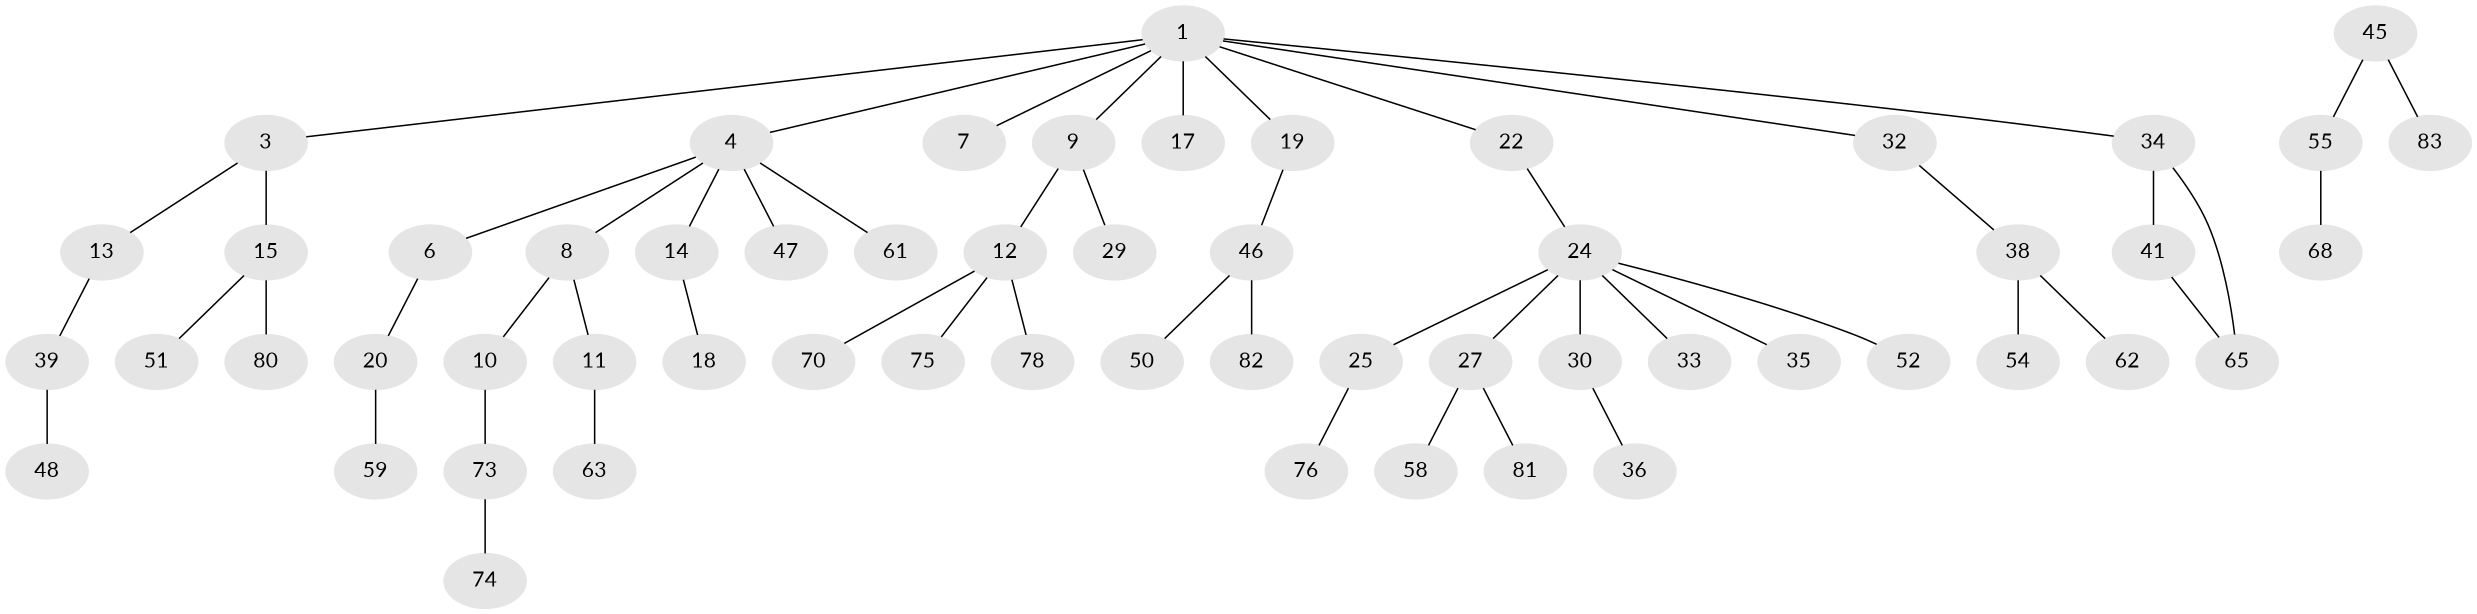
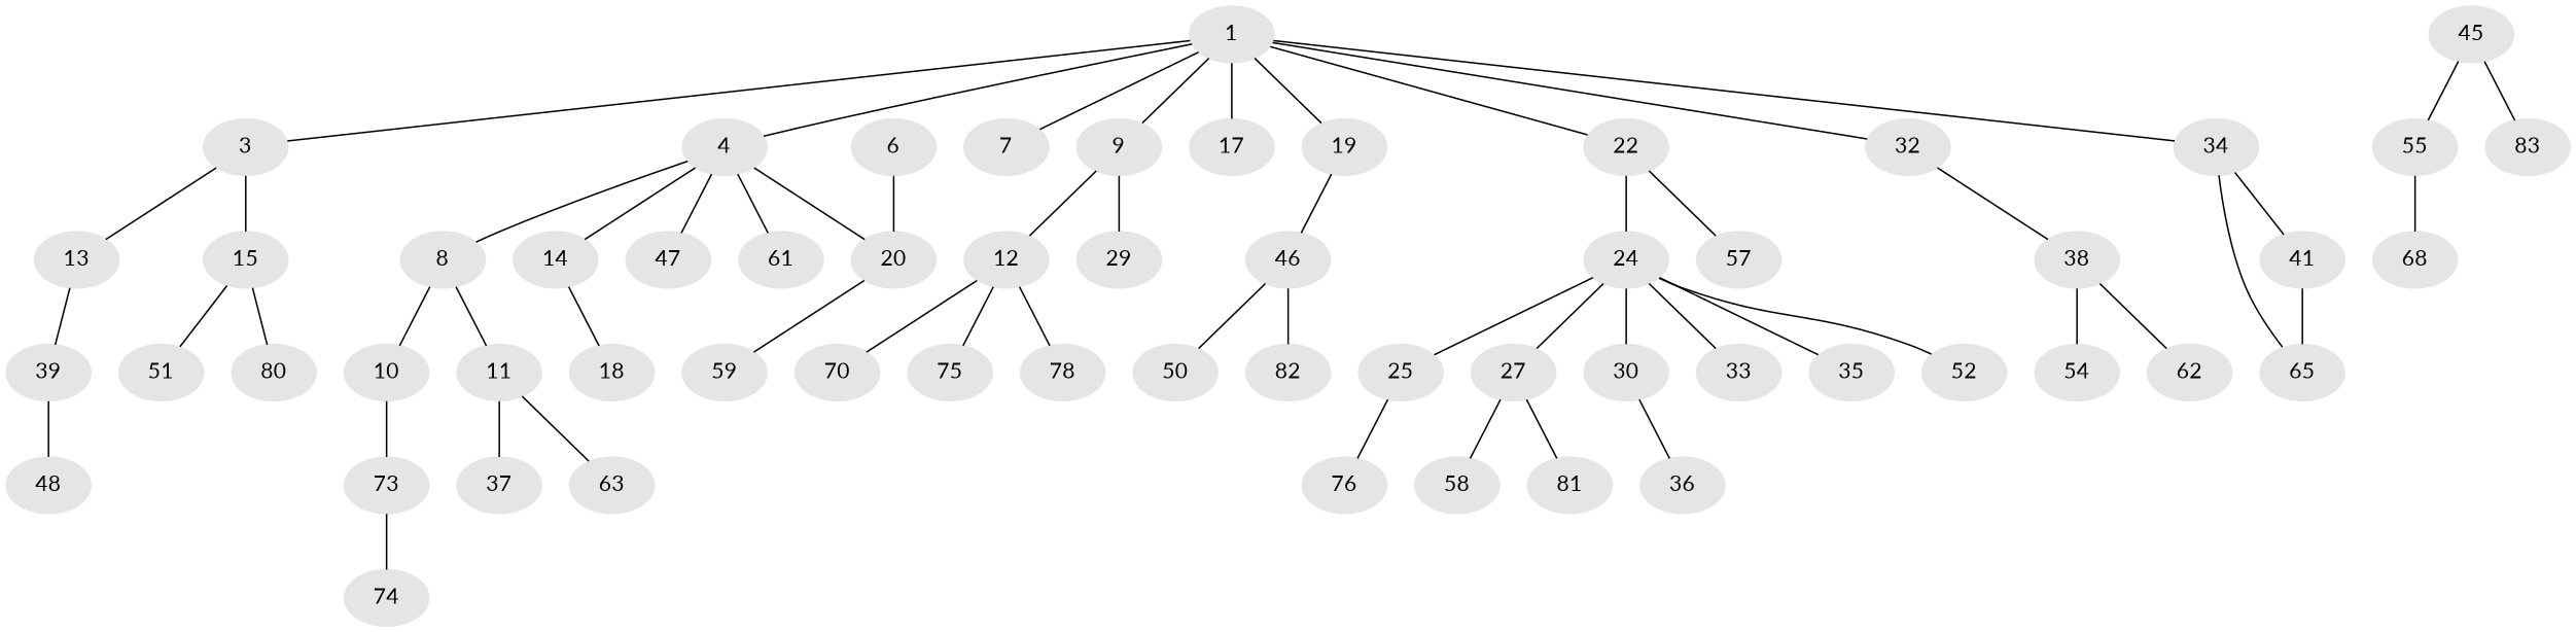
  graph {
    fontname=Lato
    node [color=gray90 fontname=Lato style=filled]
    edge [fontname=Lato]
    1 [super="+2"]
    3 [super="+56"]
    4 [super="+5"]
    7
    9
    17 [super="+21"]
    19 [super="+23"]
    22 [super="+66"]
    32
    34
    13
    15 [super="+77"]
    6
    8
    14
    47 [super="+49"]
    61
    12 [super="+40"]
    29
    46 [super="+84"]
    24 [super="+31"]
+   57
    38 [super="+53"]
    41 [super="+44"]
    65 [super="+72"]
    39
    51
    80
    20 [super="+28"]
    10 [super="+42"]
    11 [super="+16"]
    18
    59 [super="+60"]
    73 [super="+76"]
+   37 [super="+67"]
    63
    70
    75
    78
    74
    48
    50 [super="+71"]
    82
    25 [super="+85"]
    27
    30
    33 [super="+64"]
    35
    52
    n50 [label=76 super="+43"]
    58
    81
    36
    54
    62
    45 [super="+69"]
    55 [super="+79"]
    83
    68
    1 -- 3
    1 -- 4
    1 -- 7
    1 -- 9
    1 -- 17
    1 -- 19
    1 -- 22
    1 -- 32
    1 -- 34
    3 -- 13
    3 -- 15
-   4 -- 6
+   4 -- 20
    4 -- 8
    4 -- 14
    4 -- 47
    4 -- 61
    9 -- 12
    9 -- 29
    19 -- 46
    22 -- 24
+   22 -- 57
    32 -- 38
    34 -- 41
    34 -- 65
    13 -- 39
    15 -- 51
    15 -- 80
    6 -- 20
    8 -- 10
    8 -- 11
    14 -- 18
    12 -- 70
    12 -- 75
    12 -- 78
    46 -- 50
    46 -- 82
    24 -- 25
    24 -- 27
    24 -- 30
    24 -- 33
    24 -- 35
    24 -- 52
    38 -- 54
    38 -- 62
    41 -- 65
    39 -- 48
    20 -- 59
    10 -- 73
+   11 -- 37
    11 -- 63
    73 -- 74
    25 -- n50
    27 -- 58
    27 -- 81
    30 -- 36
    45 -- 55
    45 -- 83
    55 -- 68
  }
